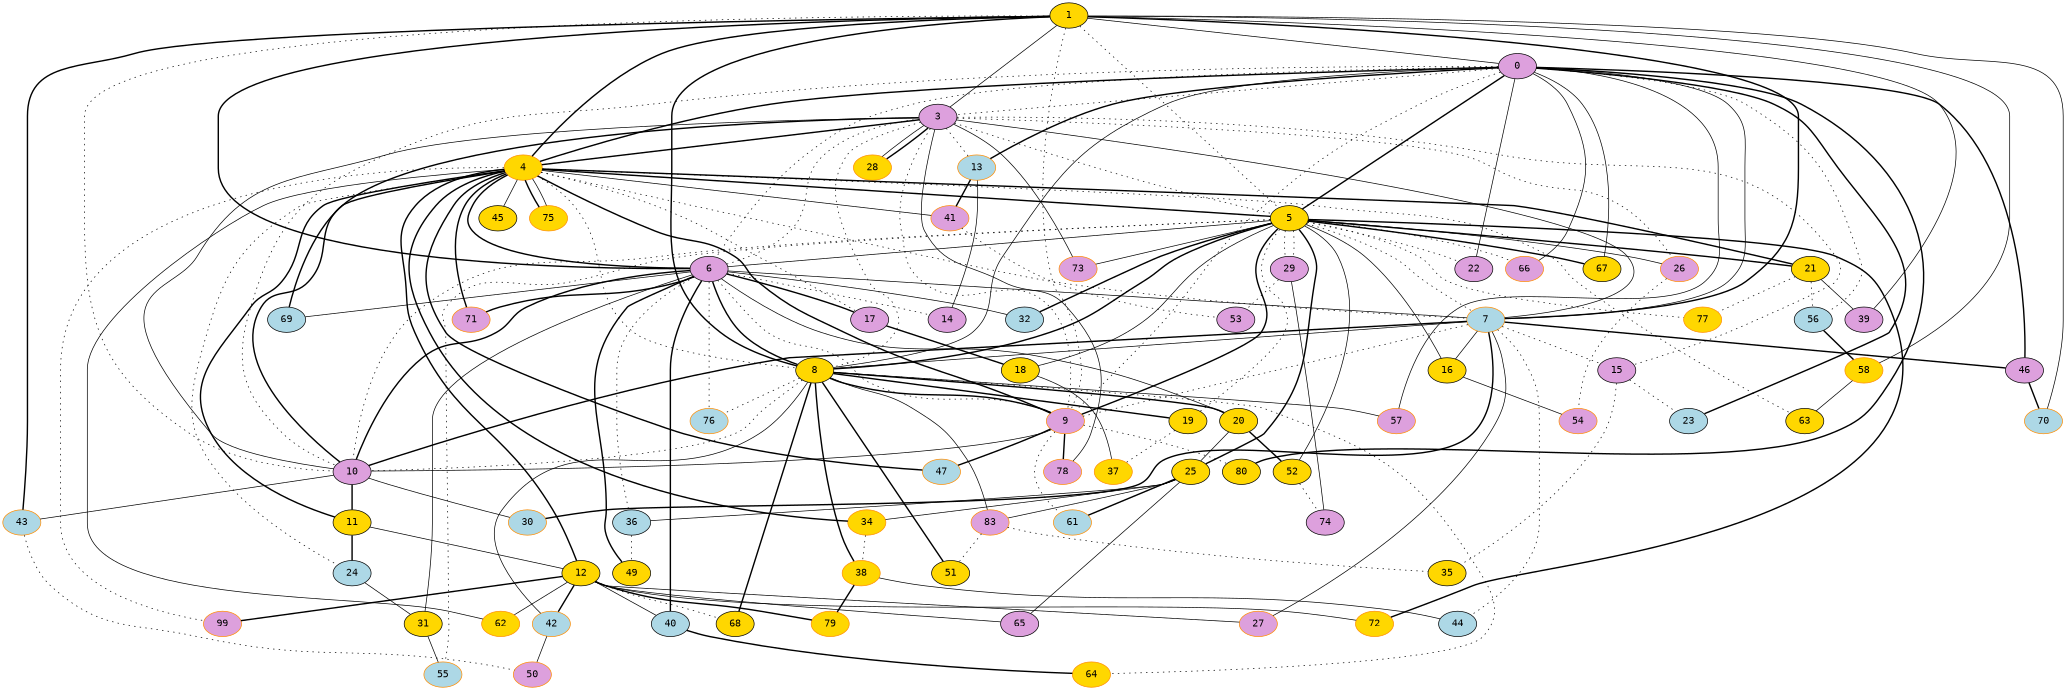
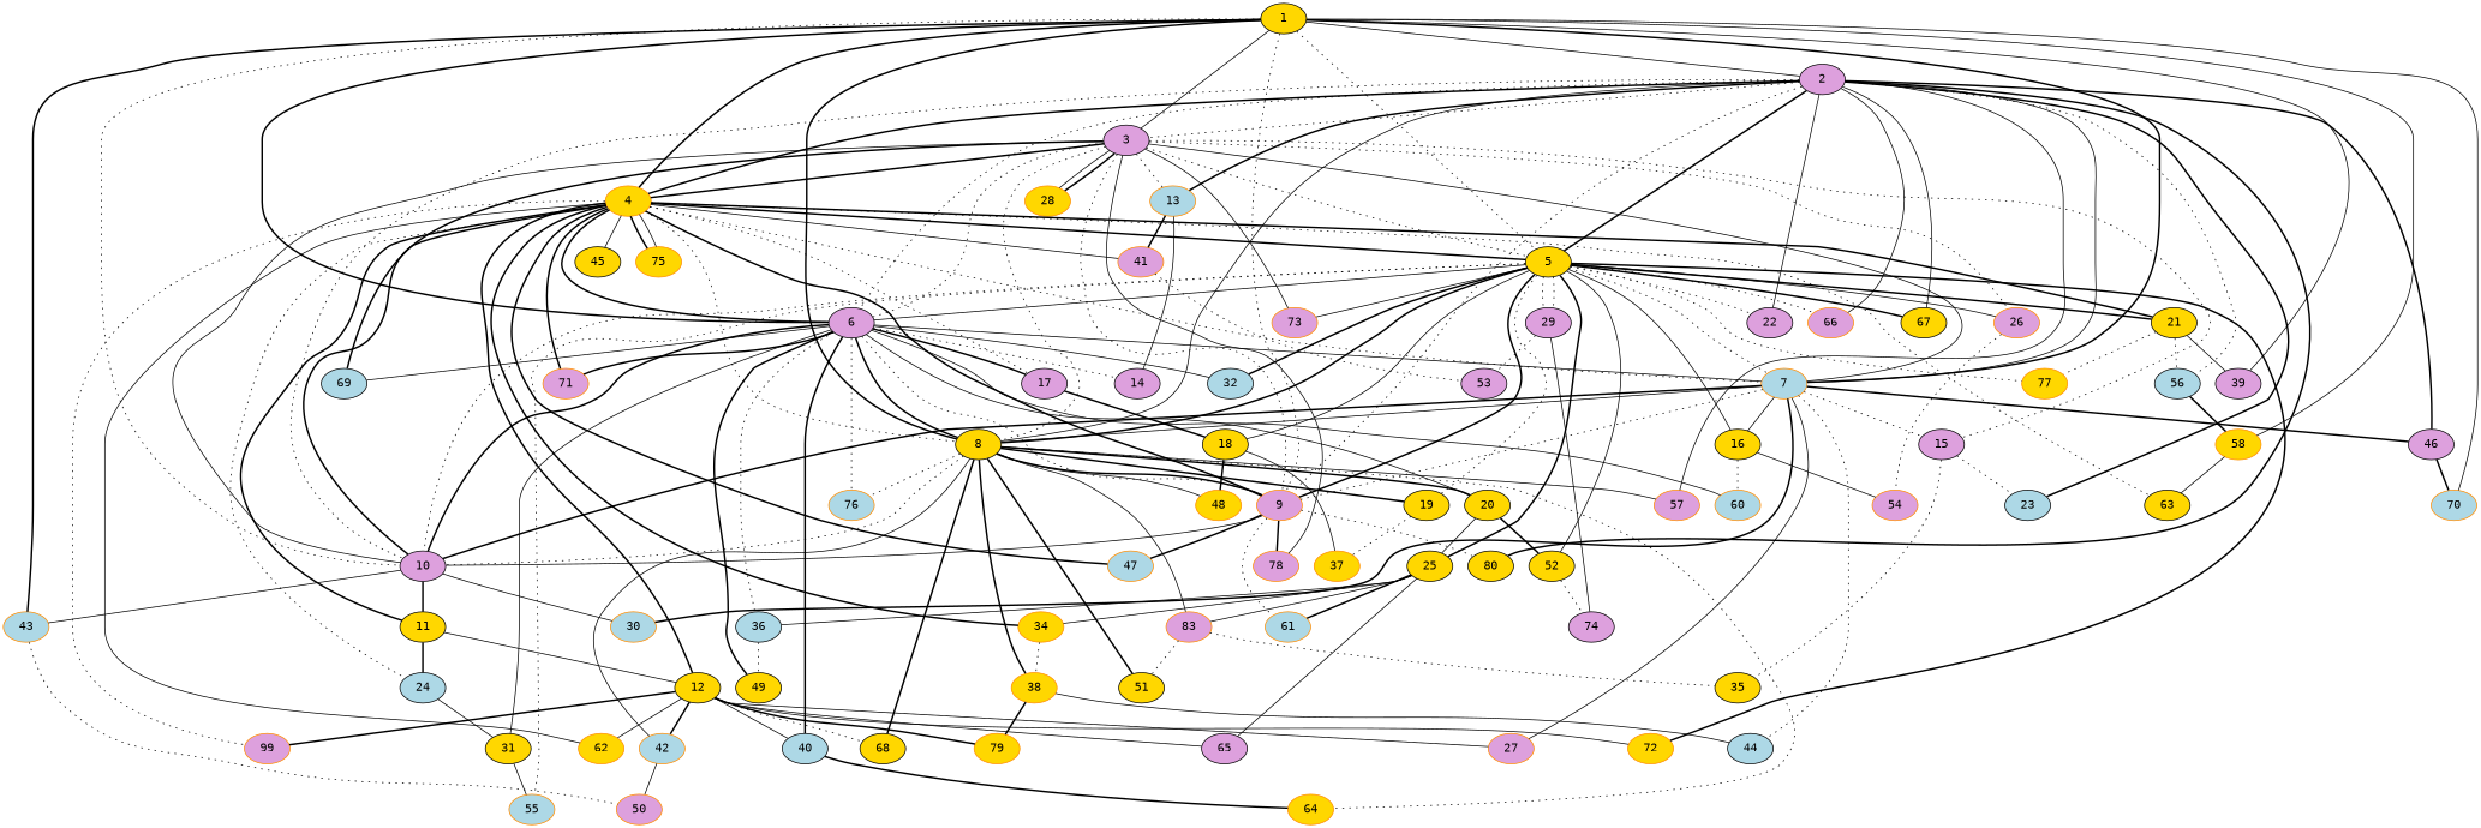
  graph {
    fontname="DejaVu Sans Mono"
    node [color=black fillcolor=gold fontname="DejaVu Sans Mono" style=filled]
    edge [fontname="DejaVu Sans Mono" style=bold]
-   2 [fillcolor=plum label=0]
+   2 [fillcolor=plum]
    1
    3 [fillcolor=plum]
    4 [color=darkorange]
    5
    6 [fillcolor=plum]
    7 [color=darkorange fillcolor=lightblue]
    8
    9 [color=darkorange fillcolor=plum]
    10 [fillcolor=plum]
    39 [fillcolor=plum]
    43 [color=darkorange fillcolor=lightblue]
    58 [color=darkorange]
    70 [color=darkorange fillcolor=lightblue]
    13 [color=darkorange fillcolor=lightblue]
    22 [fillcolor=plum]
    23 [fillcolor=lightblue]
    46 [fillcolor=plum]
    56 [fillcolor=lightblue]
    57 [color=darkorange fillcolor=plum]
    66 [color=darkorange fillcolor=plum]
    67
    80
    15 [fillcolor=plum]
    26 [color=darkorange fillcolor=plum]
    28 [color=darkorange]
    69 [fillcolor=lightblue]
    73 [color=darkorange fillcolor=plum]
    78 [color=darkorange fillcolor=plum]
    11
    12
    17 [fillcolor=plum]
    21
    24 [fillcolor=lightblue]
    34 [color=darkorange]
    41 [color=darkorange fillcolor=plum]
    45
    47 [color=darkorange fillcolor=lightblue]
    n39 [color=darkorange fillcolor=plum label=99]
    62 [color=darkorange]
    63
    71 [color=darkorange fillcolor=plum]
    75 [color=darkorange]
    16
    18
    19
    25
    29 [fillcolor=plum]
    32 [fillcolor=lightblue]
    52
    55 [color=darkorange fillcolor=lightblue]
    72 [color=darkorange]
    77 [color=darkorange]
    14 [fillcolor=plum]
    20
    31
    36 [fillcolor=lightblue]
    40 [fillcolor=lightblue]
    49
+   60 [color=darkorange fillcolor=lightblue]
    76 [color=darkorange fillcolor=lightblue]
    27 [color=darkorange fillcolor=plum]
    30 [color=darkorange fillcolor=lightblue]
    44 [fillcolor=lightblue]
    n65 [color=darkorange fillcolor=plum label=83]
    38 [color=darkorange]
    42 [color=darkorange fillcolor=lightblue]
+   48 [color=darkorange]
    51
    64 [color=darkorange]
    68
    61 [color=darkorange fillcolor=lightblue]
    50 [color=darkorange fillcolor=plum]
    35
    54 [color=darkorange fillcolor=plum]
    65 [fillcolor=plum]
    79 [color=darkorange]
    53 [fillcolor=plum]
    37 [color=darkorange]
    74 [fillcolor=plum]
    2 -- 3 [style=dotted]
    2 -- 4
    2 -- 5
    2 -- 6 [style=dotted]
    2 -- 7 [style=solid]
    2 -- 8 [style=solid]
    2 -- 9 [style=dotted]
    2 -- 10 [style=dotted]
    2 -- 13
    2 -- 22 [style=solid]
    2 -- 23
    2 -- 46
    2 -- 56 [style=dotted]
    2 -- 57 [style=solid]
    2 -- 66 [style=solid]
    2 -- 67 [style=solid]
    2 -- 80
    1 -- 2 [style=solid]
    1 -- 3 [style=solid]
    1 -- 4
    1 -- 5 [style=dotted]
    1 -- 6
    1 -- 7
    1 -- 8
    1 -- 9 [style=dotted]
    1 -- 10 [style=dotted]
    1 -- 39 [style=solid]
    1 -- 43
    1 -- 58 [style=solid]
    1 -- 70 [style=solid]
    3 -- 4
    3 -- 5 [style=dotted]
    3 -- 6 [style=dotted]
    3 -- 7 [style=solid]
    3 -- 8 [style=dotted]
    3 -- 9 [style=dotted]
    3 -- 10 [style=solid]
    3 -- 13 [style=dotted]
    3 -- 15 [style=dotted]
    3 -- 26 [style=dotted]
    3 -- 28 [style=solid]
    3 -- 28
    3 -- 69
    3 -- 73 [style=solid]
    3 -- 78 [style=solid]
    4 -- 5
    4 -- 6
    4 -- 7 [style=dotted]
    4 -- 8 [style=dotted]
    4 -- 9
    4 -- 10
    4 -- 11
    4 -- 12
    4 -- 17 [style=dotted]
    4 -- 21
    4 -- 24 [style=dotted]
    4 -- 34
    4 -- 41 [style=solid]
    4 -- 45 [style=solid]
    4 -- 47
    4 -- n39 [style=dotted]
    4 -- 62 [style=solid]
    4 -- 63 [style=dotted]
    4 -- 71
    4 -- 75
    4 -- 75 [style=solid]
    5 -- 6 [style=solid]
    5 -- 7 [style=dotted]
    5 -- 8
    5 -- 9
    5 -- 10 [style=dotted]
    5 -- 22 [style=dotted]
    5 -- 66 [style=dotted]
    5 -- 67
    5 -- 26 [style=solid]
    5 -- 73 [style=solid]
    5 -- 21
    5 -- 16 [style=solid]
    5 -- 18 [style=solid]
    5 -- 19 [style=dotted]
    5 -- 25
    5 -- 29 [style=dotted]
    5 -- 29 [style=dotted]
    5 -- 32
    5 -- 52 [style=solid]
    5 -- 55 [style=dotted]
    5 -- 72
    5 -- 77 [style=dotted]
    6 -- 7 [style=solid]
    6 -- 8
    6 -- 9 [style=dotted]
    6 -- 10
    6 -- 69 [style=solid]
    6 -- 17
    6 -- 71
    6 -- 32 [style=solid]
    6 -- 14 [style=dotted]
    6 -- 20 [style=solid]
    6 -- 31 [style=solid]
    6 -- 36 [style=dotted]
    6 -- 40
    6 -- 49
+   6 -- 60 [style=solid]
    6 -- 76 [style=dotted]
    7 -- 8 [style=solid]
    7 -- 9 [style=dotted]
    7 -- 10
    7 -- 46
    7 -- 15 [style=dotted]
    7 -- 16 [style=solid]
    7 -- 27 [style=solid]
    7 -- 30
    7 -- 44 [style=dotted]
    8 -- 9
    8 -- 10 [style=dotted]
    8 -- 57 [style=solid]
    8 -- 19
    8 -- 20
    8 -- 76 [style=dotted]
    8 -- n65 [style=solid]
    8 -- 38
    8 -- 42 [style=solid]
+   8 -- 48 [style=solid]
    8 -- 51
    8 -- 64 [style=dotted]
    8 -- 68
    9 -- 10 [style=solid]
    9 -- 80 [style=dotted]
    9 -- 78
    9 -- 47
    9 -- 61 [style=dotted]
    10 -- 43 [style=solid]
    10 -- 11
    10 -- 30 [style=solid]
    43 -- 50 [style=dotted]
    58 -- 63 [style=solid]
    13 -- 41
    13 -- 14 [style=solid]
    46 -- 70
    56 -- 58
    15 -- 23 [style=dotted]
    15 -- 35 [style=dotted]
    26 -- 54 [style=dotted]
    11 -- 12 [style=solid]
    11 -- 24
    12 -- n39
    12 -- 62 [style=solid]
    12 -- 72 [style=solid]
    12 -- 40 [style=solid]
    12 -- 27 [style=solid]
    12 -- 42
    12 -- 68 [style=dotted]
    12 -- 65 [style=solid]
    12 -- 79
    17 -- 18
    21 -- 39 [style=solid]
    21 -- 56 [style=dotted]
    21 -- 77 [style=dotted]
    24 -- 31 [style=solid]
    34 -- 38 [style=dotted]
    41 -- 53 [style=dotted]
+   16 -- 60 [style=dotted]
    16 -- 54 [style=solid]
+   18 -- 48
    18 -- 37 [style=solid]
    19 -- 37 [style=dotted]
    25 -- 34 [style=solid]
    25 -- 36 [style=solid]
    25 -- n65 [style=solid]
    25 -- 61
    25 -- 65 [style=solid]
    29 -- 53 [style=dotted]
    29 -- 74 [style=solid]
    52 -- 74 [style=dotted]
    20 -- 25 [style=solid]
    20 -- 52
    31 -- 55 [style=solid]
    36 -- 49 [style=dotted]
    40 -- 64
    n65 -- 51 [style=dotted]
    n65 -- 35 [style=dotted]
    38 -- 44 [style=solid]
    38 -- 79
    42 -- 50 [style=solid]
  }
